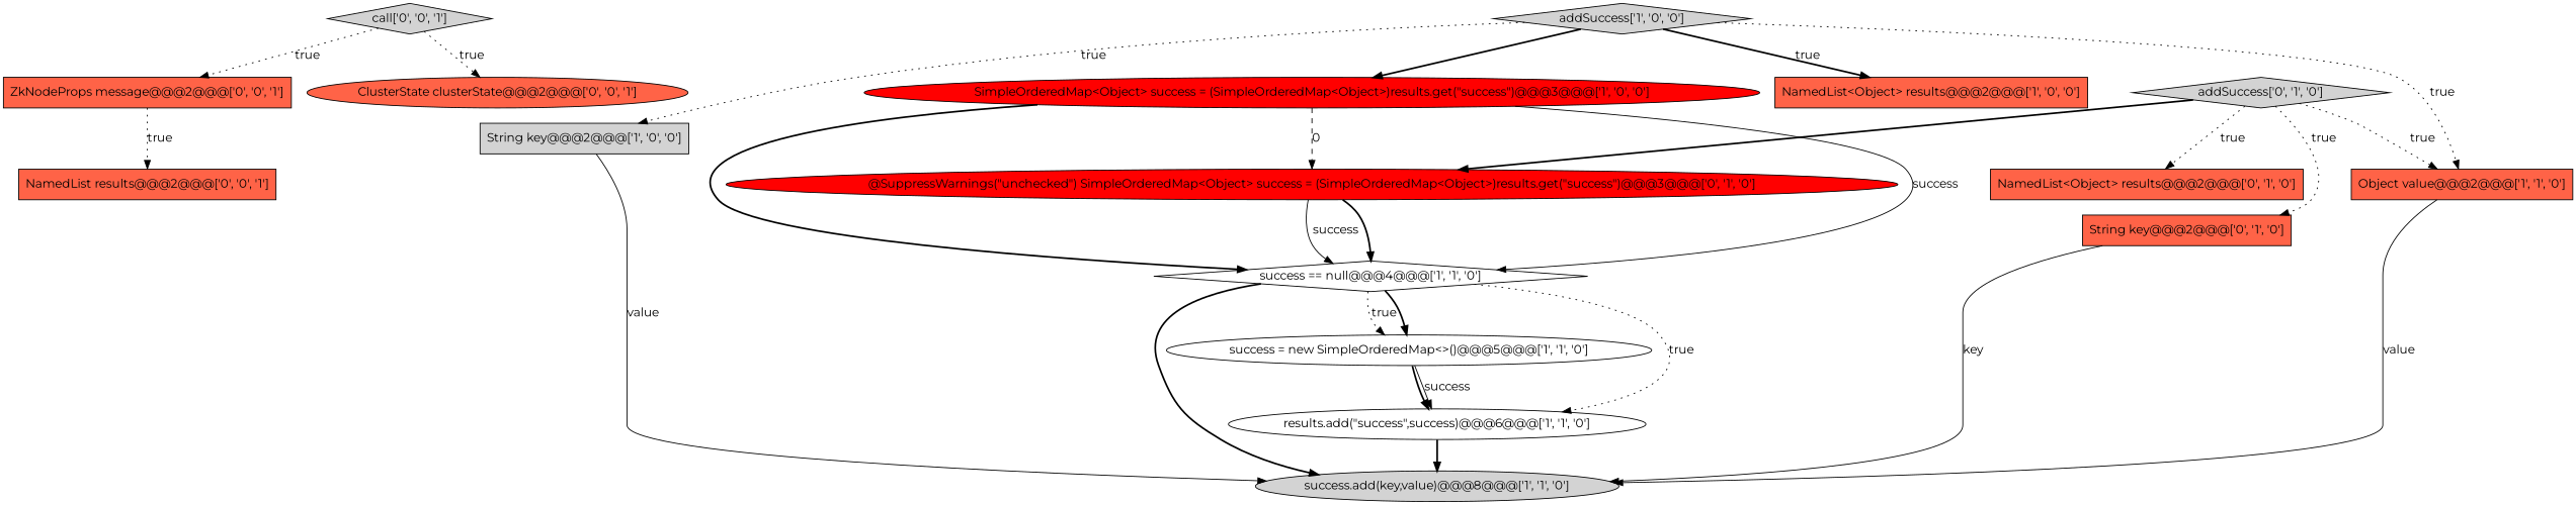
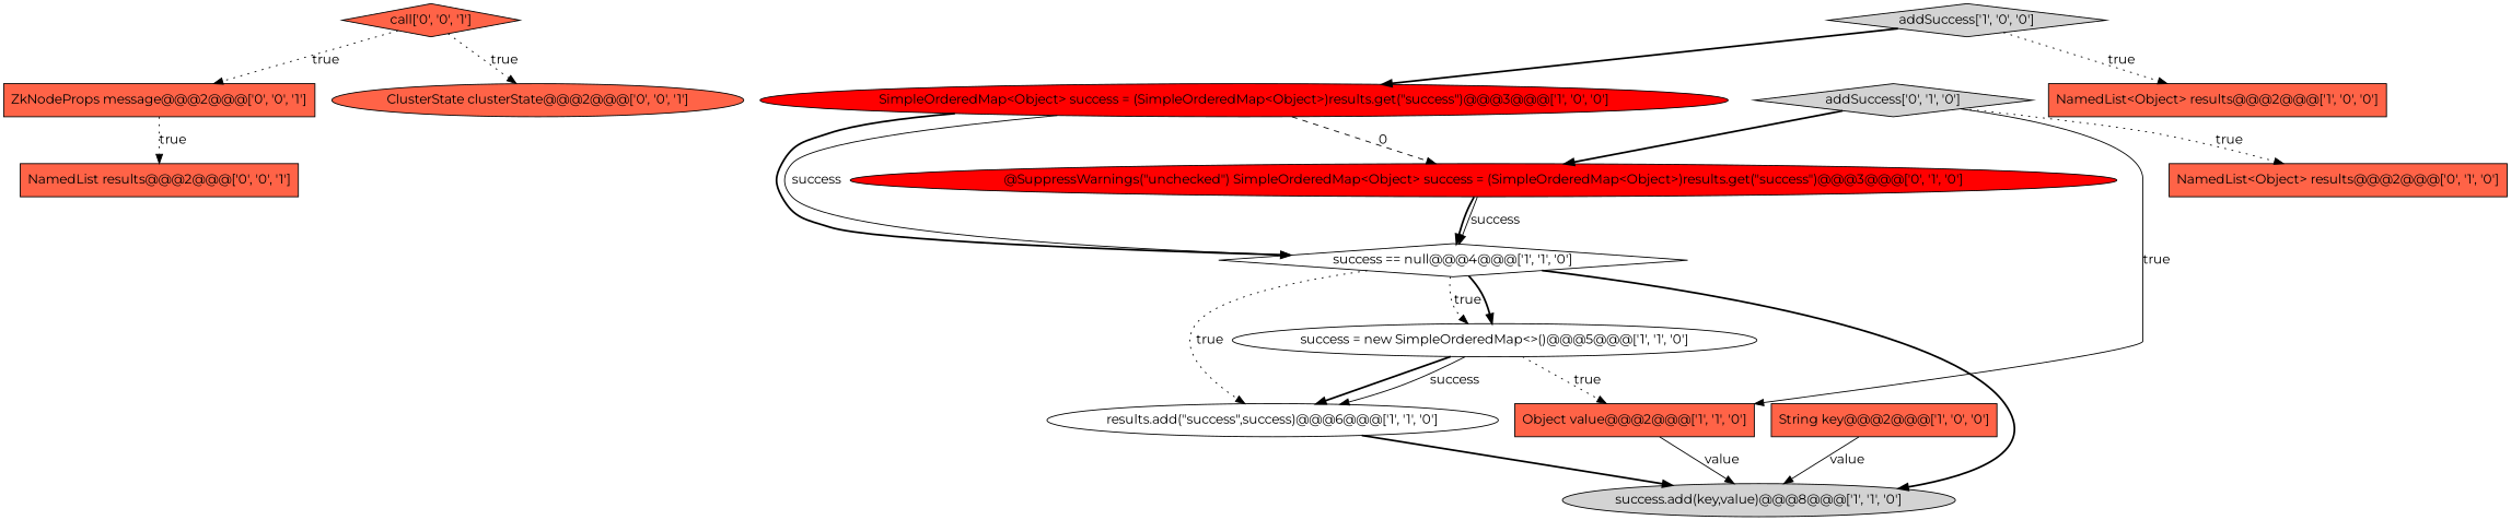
  digraph {
    fontname=Montserrat
    node [fillcolor=tomato fontname=Montserrat shape=box style=filled]
    edge [fontname=Montserrat style=dotted]
    n1 [label="NamedList results@@@2@@@['0', '0', '1']"]
    n2 [fillcolor=red label="@SuppressWarnings(\"unchecked\") SimpleOrderedMap<Object> success = (SimpleOrderedMap<Object>)results.get(\"success\")@@@3@@@['0', '1', '0']" shape=ellipse]
    n3 [fillcolor=white label="success == null@@@4@@@['1', '1', '0']" shape=diamond]
    n4 [fillcolor=lightgray label="success.add(key,value)@@@8@@@['1', '1', '0']" shape=ellipse]
    n5 [fillcolor=white label="results.add(\"success\",success)@@@6@@@['1', '1', '0']" shape=ellipse]
    n6 [fillcolor=white label="success = new SimpleOrderedMap<>()@@@5@@@['1', '1', '0']" shape=ellipse]
-   n7 [fillcolor=lightgray label="String key@@@2@@@['1', '0', '0']"]
+   n7 [label="String key@@@2@@@['1', '0', '0']"]
    n8 [label="NamedList<Object> results@@@2@@@['0', '1', '0']"]
    n9 [label="Object value@@@2@@@['1', '1', '0']"]
-   n10 [label="String key@@@2@@@['0', '1', '0']"]
    n11 [label="ZkNodeProps message@@@2@@@['0', '0', '1']"]
    n12 [fillcolor=lightgray label="addSuccess['0', '1', '0']" shape=diamond]
    n13 [label="NamedList<Object> results@@@2@@@['1', '0', '0']"]
    n14 [fillcolor=red label="SimpleOrderedMap<Object> success = (SimpleOrderedMap<Object>)results.get(\"success\")@@@3@@@['1', '0', '0']" shape=ellipse]
    n15 [fillcolor=lightgray label="addSuccess['1', '0', '0']" shape=diamond]
    n16 [label="ClusterState clusterState@@@2@@@['0', '0', '1']" shape=ellipse]
-   n17 [fillcolor=lightgray label="call['0', '0', '1']" shape=diamond]
+   n17 [label="call['0', '0', '1']" shape=diamond]
    n2 -> n3 [label=success style=solid]
    n2 -> n3 [style=bold]
    n3 -> n4 [style=bold]
    n3 -> n5 [label=true]
    n3 -> n6 [label=true]
    n3 -> n6 [style=bold]
    n5 -> n4 [style=bold]
    n6 -> n5 [style=bold]
    n6 -> n5 [label=success style=solid]
    n7 -> n4 [label=value style=solid]
    n9 -> n4 [label=value style=solid]
-   n10 -> n4 [label=key style=solid]
    n11 -> n1 [label=true]
    n12 -> n2 [style=bold]
    n12 -> n8 [label=true]
-   n12 -> n9 [label=true]
-   n12 -> n10 [label=true]
+   n12 -> n9 [label=true style=solid]
    n14 -> n2 [label=0 style=dashed]
    n14 -> n3 [label=success style=solid]
    n14 -> n3 [style=bold]
-   n15 -> n7 [label=true]
-   n15 -> n9 [label=true]
-   n15 -> n13 [label=true style=bold]
+   n6 -> n9 [label=true]
+   n15 -> n13 [label=true]
    n15 -> n14 [style=bold]
    n17 -> n11 [label=true]
    n17 -> n16 [label=true]
  }
